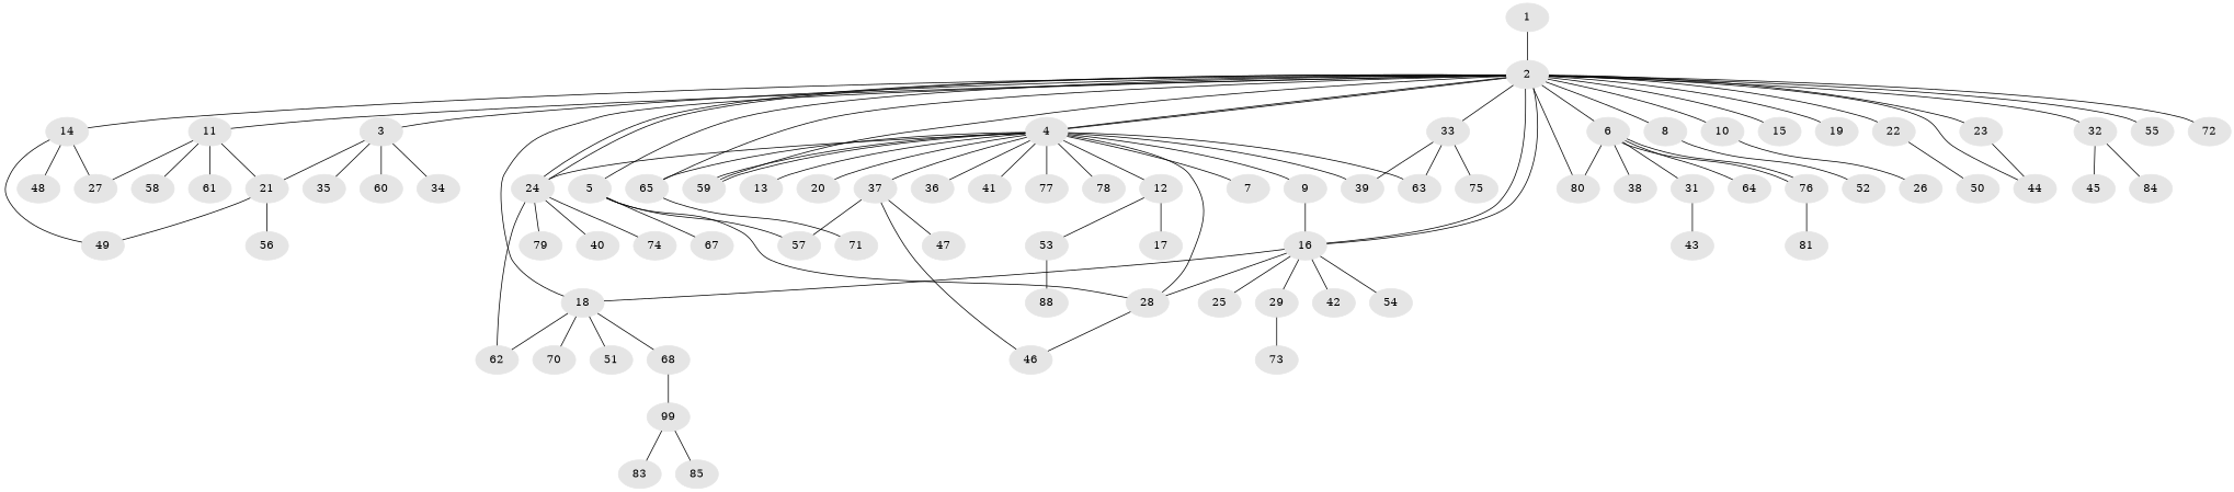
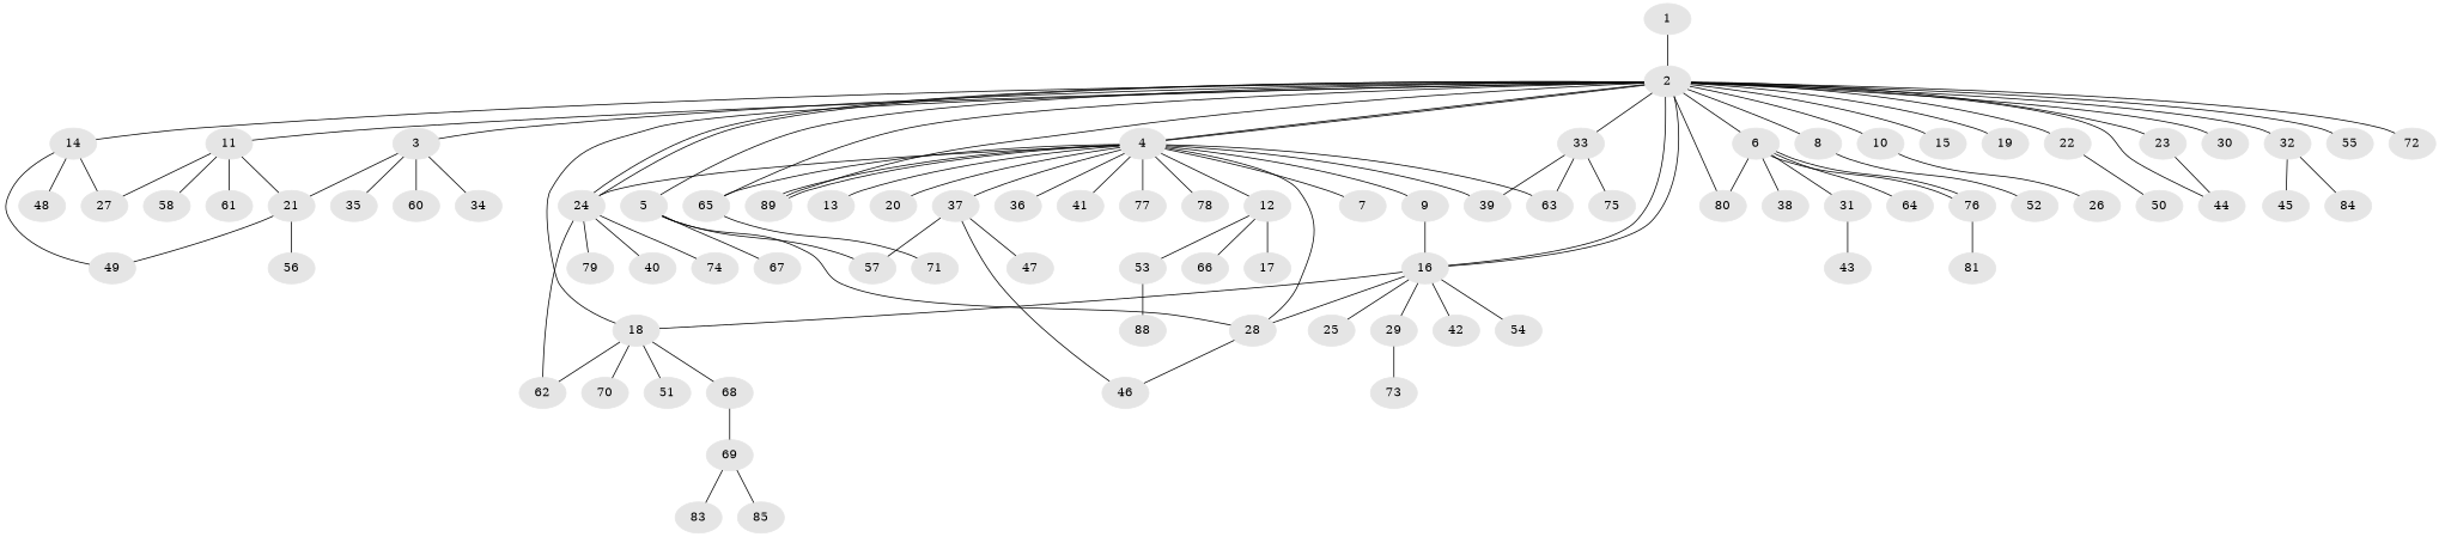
  graph {
    node [color=gray90 style=filled]
    1
    2
    3
    4
    5
    6
    8
    10
    11
    14
    15
    16
    18
    19
    22
    23
    24
+   30
    32
    33
    44
    55
-   59
+   59 [label=89]
    65
    72
    80
    21
    34
    35
    60
    7
    9
    12
    13
    20
    28
    36
    37
    39
    41
    63
    77
    78
    57
    67
    38
    31
    64
    76
    52
    26
    27
    58
    61
    48
    49
    25
    29
    42
    54
    51
    62
    68
    70
    50
    40
    74
    79
    45
    84
    75
    71
    56
    17
    53
+   66
    46
    47
    43
    81
    n81 [label=88]
    73
-   69 [label=99]
+   69
    83
    85
    1 -- 2
    2 -- 3
    2 -- 4
    2 -- 4
    2 -- 5
    2 -- 6
    2 -- 8
    2 -- 10
    2 -- 11
    2 -- 14
    2 -- 15
    2 -- 16
    2 -- 16
    2 -- 18
    2 -- 19
    2 -- 22
    2 -- 23
    2 -- 24
    2 -- 24
+   2 -- 30
    2 -- 32
    2 -- 33
    2 -- 44
    2 -- 55
    2 -- 59
    2 -- 65
    2 -- 72
    2 -- 80
    3 -- 21
    3 -- 34
    3 -- 35
    3 -- 60
    4 -- 24
    4 -- 59
    4 -- 59
    4 -- 65
    4 -- 7
    4 -- 9
    4 -- 12
    4 -- 13
    4 -- 20
    4 -- 28
    4 -- 36
    4 -- 37
    4 -- 39
    4 -- 41
    4 -- 63
    4 -- 77
    4 -- 78
    5 -- 28
    5 -- 57
    5 -- 67
    6 -- 80
    6 -- 38
    6 -- 31
    6 -- 64
    6 -- 76
    6 -- 76
    8 -- 52
    10 -- 26
    11 -- 21
    11 -- 27
    11 -- 58
    11 -- 61
    14 -- 27
    14 -- 48
    14 -- 49
    16 -- 18
    16 -- 28
    16 -- 25
    16 -- 29
    16 -- 42
    16 -- 54
    18 -- 51
    18 -- 62
    18 -- 68
    18 -- 70
    22 -- 50
    23 -- 44
    24 -- 62
    24 -- 40
    24 -- 74
    24 -- 79
    32 -- 45
    32 -- 84
    33 -- 39
    33 -- 63
    33 -- 75
    65 -- 71
    21 -- 49
    21 -- 56
    9 -- 16
    12 -- 17
    12 -- 53
+   12 -- 66
    28 -- 46
    37 -- 57
    37 -- 46
    37 -- 47
    31 -- 43
    76 -- 81
    29 -- 73
    68 -- 69
    53 -- n81
    69 -- 83
    69 -- 85
  }
